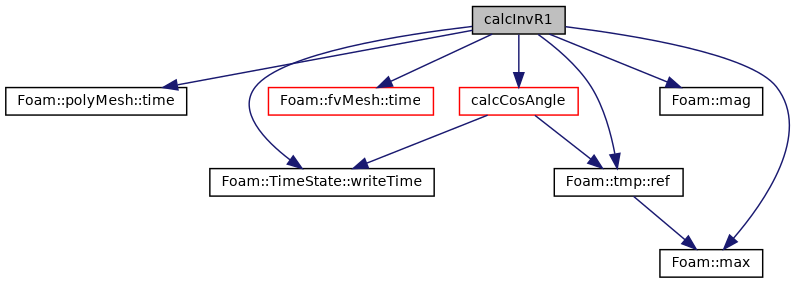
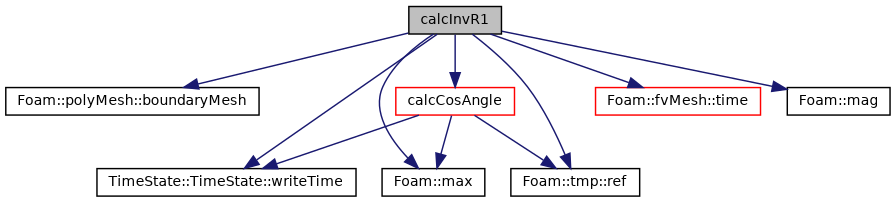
  digraph {
    rankdir=TB
    node [color=black fontname=Helvetica fontsize=10 shape=record]
    edge [color=midnightblue fontname=Helvetica fontsize=10 labelfontname=Helvetica labelfontsize=10 style=solid]
    n1 [fillcolor=grey75 fontcolor=black height=0.2 label=calcInvR1 style=filled width=0.4]
-   n2 [height=0.2 label="Foam::polyMesh::time" width=0.4]
+   n2 [height=0.2 label="Foam::polyMesh::boundaryMesh" width=0.4]
    n3 [color=red height=0.2 label=calcCosAngle width=0.4]
    n4 [color=red height=0.2 label="Foam::fvMesh::time" width=0.4]
-   n5 [height=0.2 label="Foam::TimeState::writeTime" width=0.4]
+   n5 [height=0.2 label="TimeState::TimeState::writeTime" width=0.4]
    n6 [height=0.2 label="Foam::max" width=0.4]
    n7 [height=0.2 label="Foam::mag" width=0.4]
    n8 [height=0.2 label="Foam::tmp::ref" width=0.4]
    n1 -> n2
    n1 -> n3
    n1 -> n4
    n1 -> n5
    n1 -> n6
    n1 -> n7
    n1 -> n8
    n3 -> n5
-   n8 -> n6
+   n3 -> n6
    n3 -> n8
  }
